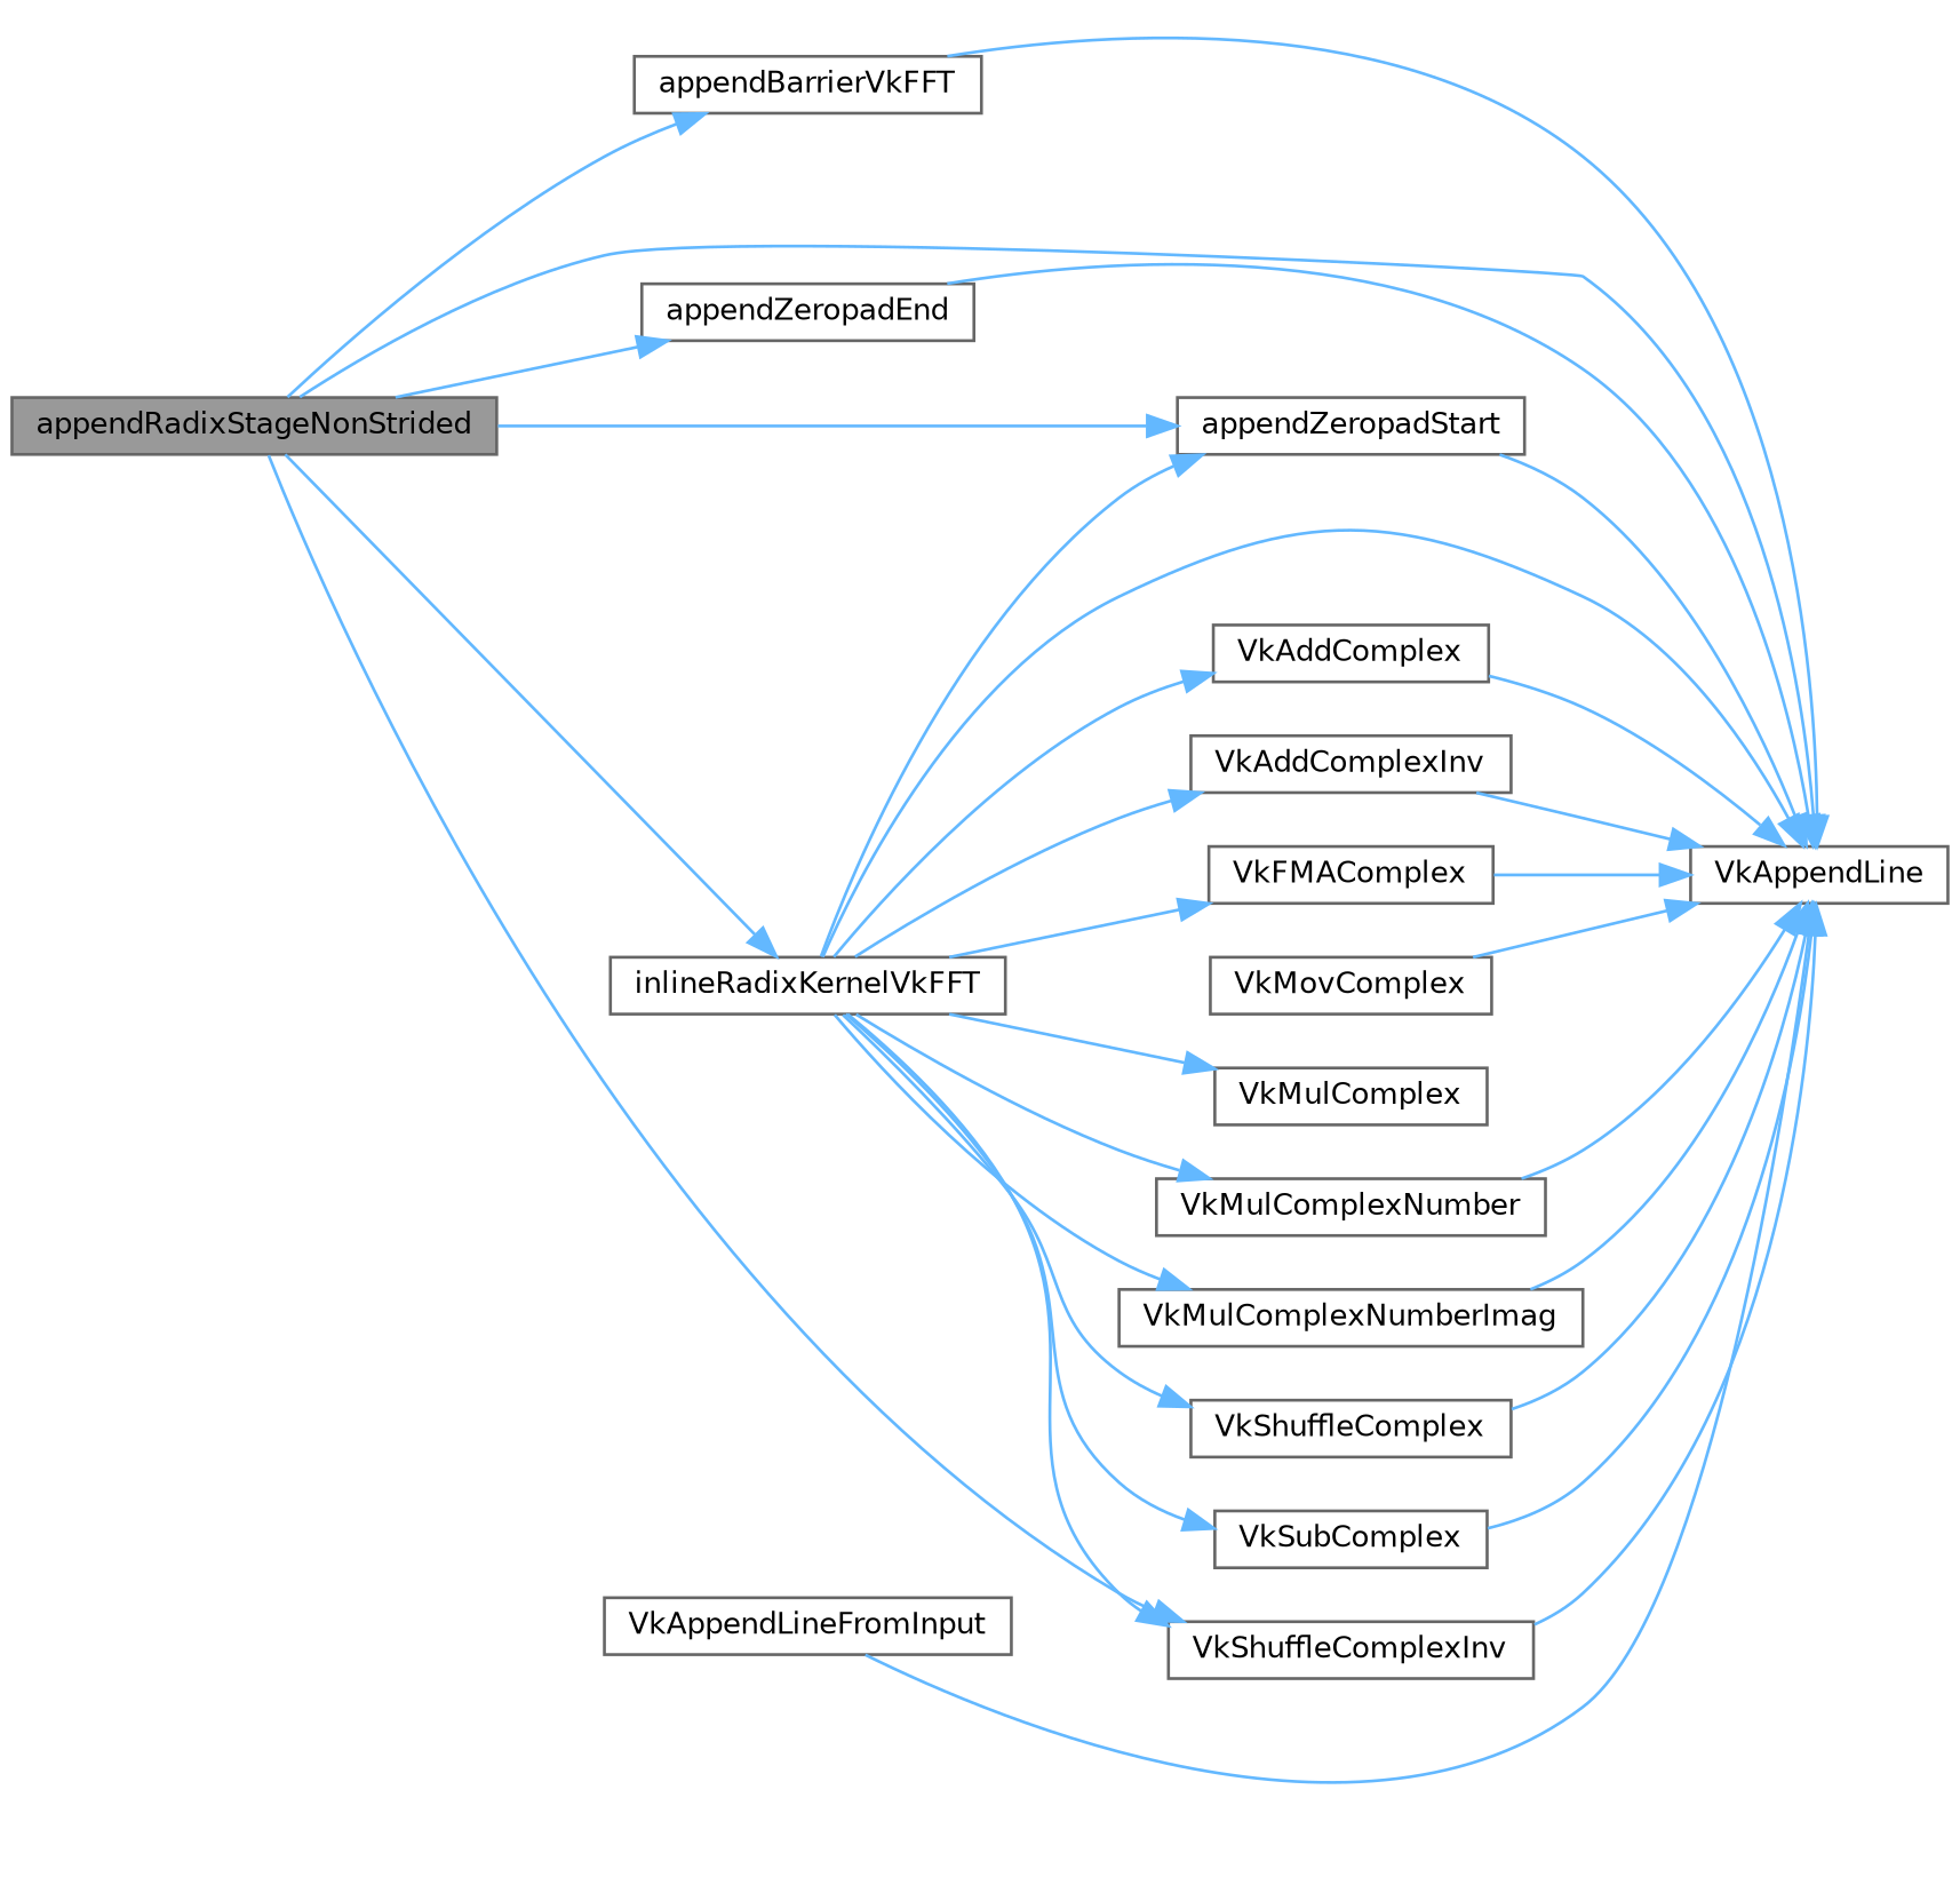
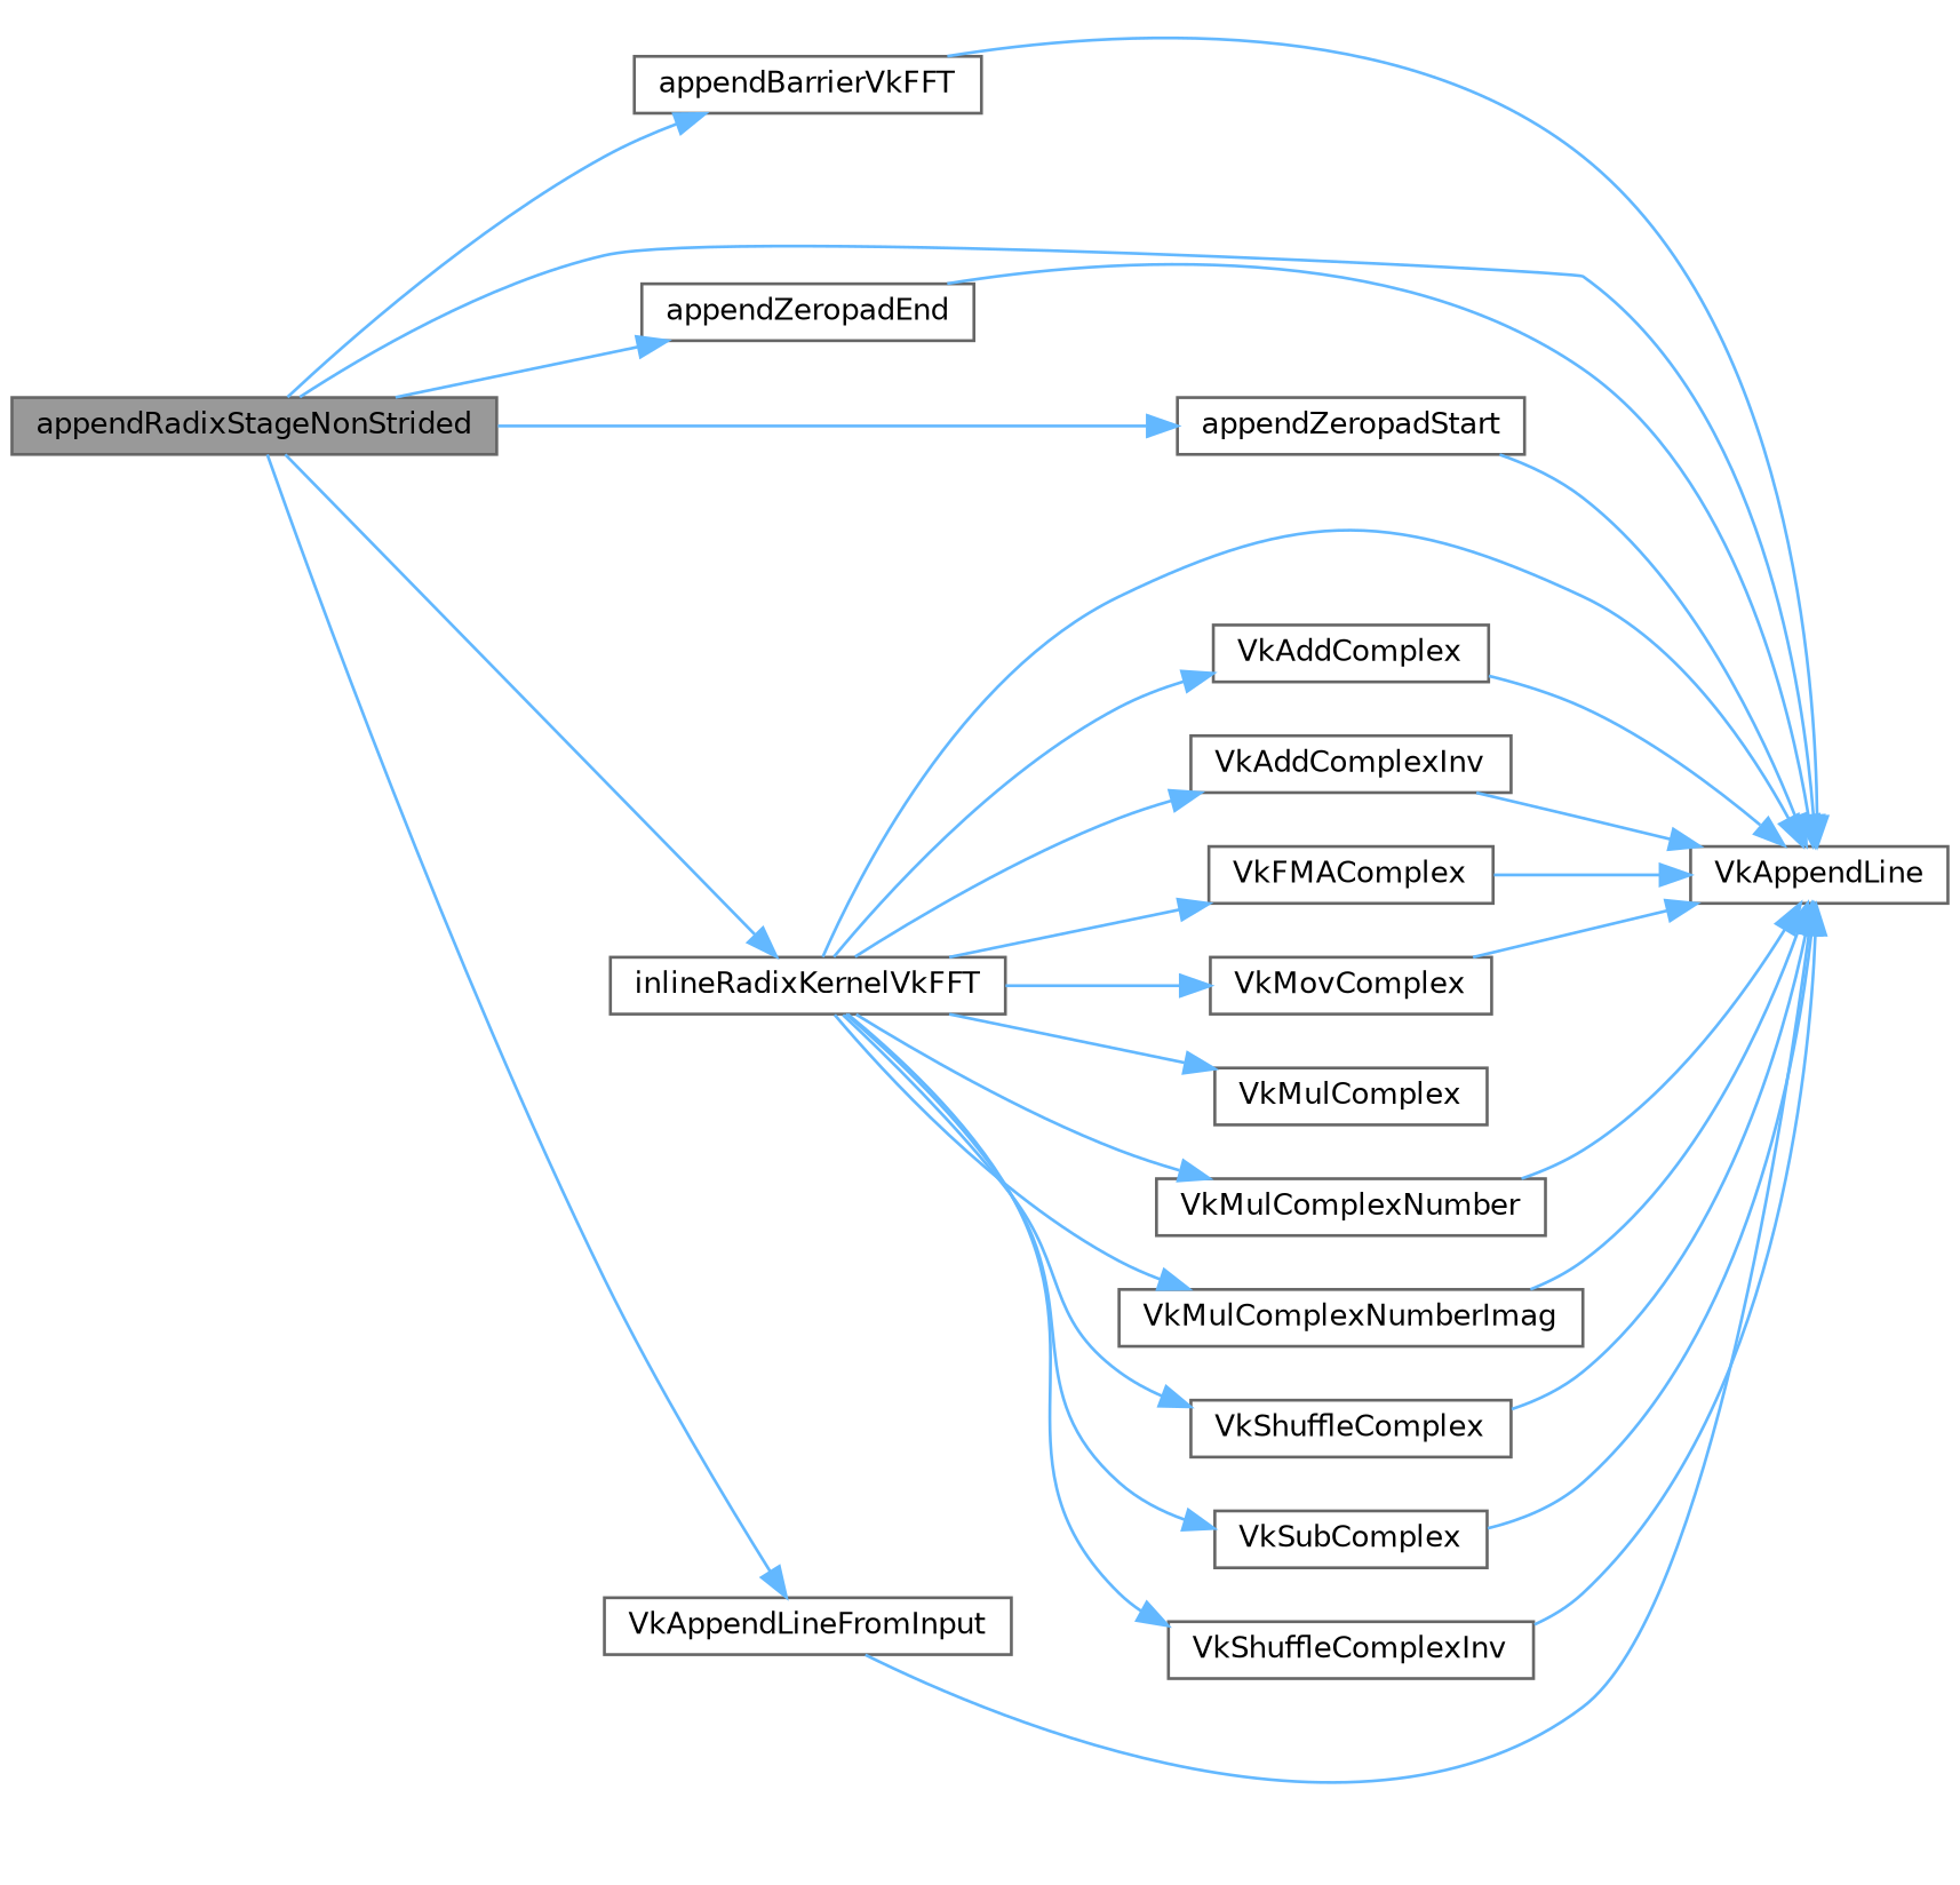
  digraph {
    rankdir=LR
    node [color=grey40 fillcolor=white fontname=Helvetica fontsize=10 shape=box style=filled]
    edge [color=steelblue1 fontname=Helvetica fontsize=10 labelfontname=Helvetica labelfontsize=10 style=solid]
    n1 [color=gray40 fillcolor=grey60 fontcolor=black height=0.2 label=appendRadixStageNonStrided width=0.4]
    n2 [height=0.2 label=appendBarrierVkFFT width=0.4]
    n3 [height=0.2 label=VkAppendLine width=0.4]
    n4 [height=0.2 label=appendZeropadEnd width=0.4]
    n5 [height=0.2 label=appendZeropadStart width=0.4]
    n6 [height=0.2 label=inlineRadixKernelVkFFT width=0.4]
    n7 [height=0.2 label=VkAppendLineFromInput width=0.4]
    n8 [height=0.2 label=VkAddComplex width=0.4]
    n9 [height=0.2 label=VkAddComplexInv width=0.4]
    n10 [height=0.2 label=VkFMAComplex width=0.4]
    n11 [height=0.2 label=VkMovComplex width=0.4]
    n12 [height=0.2 label=VkMulComplex width=0.4]
    n13 [height=0.2 label=VkMulComplexNumber width=0.4]
    n14 [height=0.2 label=VkMulComplexNumberImag width=0.4]
    n15 [height=0.2 label=VkShuffleComplex width=0.4]
    n16 [height=0.2 label=VkShuffleComplexInv width=0.4]
    n17 [height=0.2 label=VkSubComplex width=0.4]
    n1 -> n2
    n1 -> n3
    n1 -> n4
    n1 -> n5
    n1 -> n6
-   n1 -> n16
+   n1 -> n7
    n2 -> n3
    n4 -> n3
    n5 -> n3
    n6 -> n3
    n6 -> n8
    n6 -> n9
    n6 -> n10
-   n6 -> n5
+   n6 -> n11
    n6 -> n12
    n6 -> n13
    n6 -> n14
    n6 -> n15
    n6 -> n16
    n6 -> n17
    n7 -> n3
    n8 -> n3
    n9 -> n3
    n10 -> n3
    n11 -> n3
    n13 -> n3
    n14 -> n3
    n15 -> n3
    n16 -> n3
    n17 -> n3
  }
